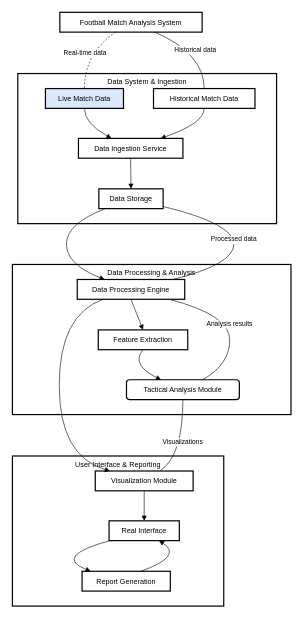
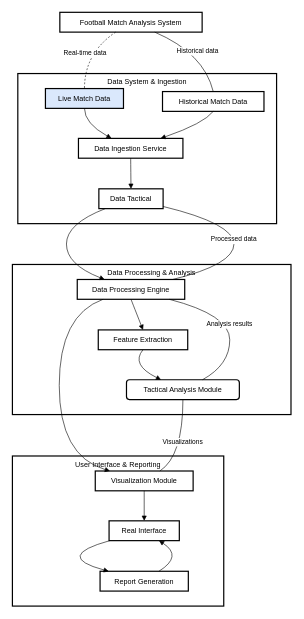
  <mxCell id="0" />
  <mxCell id="1" parent="0" />
  <mxCell id="2" value="User Interface &amp; Reporting" style="whiteSpace=wrap;strokeWidth=2;verticalAlign=top;" vertex="1" parent="1"><mxGeometry y="759" width="352" height="250" as="geometry" x="20" /></mxCell>
  <mxCell id="3" value="Visualization Module" style="whiteSpace=wrap;strokeWidth=2;" vertex="1" parent="1"><mxGeometry x="158" y="784" width="163" height="33" as="geometry" /></mxCell>
  <mxCell id="4" value="Real Interface" style="whiteSpace=wrap;strokeWidth=2;" vertex="1" parent="1"><mxGeometry x="181" y="867" width="117" height="33" as="geometry" /></mxCell>
- <mxCell id="5" value="Report Generation" style="whiteSpace=wrap;strokeWidth=2;" vertex="1" parent="1"><mxGeometry x="136" y="951" width="147" height="33" as="geometry" /></mxCell>
+ <mxCell id="5" value="Report Generation" style="whiteSpace=wrap;strokeWidth=2;" vertex="1" parent="1"><mxGeometry x="166" y="951" width="147" height="33" as="geometry" /></mxCell>
  <mxCell id="6" value="Data Processing &amp; Analysis" style="whiteSpace=wrap;strokeWidth=2;verticalAlign=top;" vertex="1" parent="1"><mxGeometry y="440" width="464" height="250" as="geometry" x="20" /></mxCell>
  <mxCell id="7" value="Data Processing Engine" style="whiteSpace=wrap;strokeWidth=2;" vertex="1" parent="1"><mxGeometry x="128" y="465" width="179" height="33" as="geometry" /></mxCell>
  <mxCell id="8" value="Feature Extraction" style="whiteSpace=wrap;strokeWidth=2;" vertex="1" parent="1"><mxGeometry x="163" y="549" width="149" height="33" as="geometry" /></mxCell>
  <mxCell id="9" value="Tactical Analysis Module" style="whiteSpace=wrap;strokeWidth=2;rounded=1;" vertex="1" parent="1"><mxGeometry x="210" y="632" width="188" height="33" as="geometry" /></mxCell>
  <mxCell id="10" value="Data System &amp; Ingestion" style="whiteSpace=wrap;strokeWidth=2;verticalAlign=top;" vertex="1" parent="1"><mxGeometry x="29" y="122" width="431" height="250" as="geometry" /></mxCell>
  <mxCell id="11" value="Data Ingestion Service" style="whiteSpace=wrap;strokeWidth=2;" vertex="1" parent="1"><mxGeometry x="130" y="230" width="174" height="33" as="geometry" /></mxCell>
  <mxCell id="12" value="Live Match Data" style="whiteSpace=wrap;strokeWidth=2;fillColor=#dae8fc;" vertex="1" parent="1"><mxGeometry x="75" y="147" width="130" height="33" as="geometry" /></mxCell>
- <mxCell id="13" value="Historical Match Data" style="whiteSpace=wrap;strokeWidth=2;" vertex="1" parent="1"><mxGeometry x="255" y="147" width="169" height="33" as="geometry" /></mxCell>
- <mxCell id="14" value="Data Storage" style="whiteSpace=wrap;strokeWidth=2;" vertex="1" parent="1"><mxGeometry x="164" y="314" width="107" height="33" as="geometry" /></mxCell>
+ <mxCell id="13" value="Historical Match Data" style="whiteSpace=wrap;strokeWidth=2;" vertex="1" parent="1"><mxGeometry x="270" y="152" width="169" height="33" as="geometry" /></mxCell>
+ <mxCell id="14" value="Data Tactical" style="whiteSpace=wrap;strokeWidth=2;" vertex="1" parent="1"><mxGeometry x="164" y="314" width="107" height="33" as="geometry" /></mxCell>
  <mxCell id="15" value="Football Match Analysis System" style="whiteSpace=wrap;strokeWidth=2;" vertex="1" parent="1"><mxGeometry x="99" width="237" height="33" as="geometry" y="20" /></mxCell>
  <mxCell id="16" value="" style="curved=1;startArrow=none;endArrow=block;exitX=0.5;exitY=1.01;entryX=0.32;entryY=0.01;" edge="1" parent="1" source="12" target="11"><mxGeometry relative="1" as="geometry"><Array as="points"><mxPoint x="140" y="205" /></Array></mxGeometry></mxCell>
  <mxCell id="17" value="" style="curved=1;startArrow=none;endArrow=block;exitX=0.5;exitY=1.01;entryX=0.78;entryY=0.01;" edge="1" parent="1" source="13" target="11"><mxGeometry relative="1" as="geometry"><Array as="points"><mxPoint x="339" y="205" /></Array></mxGeometry></mxCell>
  <mxCell id="18" value="" style="curved=1;startArrow=none;endArrow=block;exitX=0.5;exitY=1.02;entryX=0.5;entryY=-0.01;" edge="1" parent="1" source="11" target="14"><mxGeometry relative="1" as="geometry"><Array as="points" /></mxGeometry></mxCell>
  <mxCell id="19" value="" style="curved=1;startArrow=none;endArrow=block;exitX=0.1;exitY=1;entryX=0.26;entryY=0.01;" edge="1" parent="1" source="14" target="7"><mxGeometry relative="1" as="geometry"><Array as="points"><mxPoint x="110" y="372" /><mxPoint x="110" y="440" /></Array></mxGeometry></mxCell>
  <mxCell id="20" value="" style="curved=1;startArrow=none;endArrow=block;exitX=0.5;exitY=1.02;entryX=0.5;entryY=-0.01;" edge="1" parent="1" source="7" target="8"><mxGeometry relative="1" as="geometry"><Array as="points" /></mxGeometry></mxCell>
  <mxCell id="21" value="" style="curved=1;startArrow=none;endArrow=block;exitX=0.5;exitY=1.01;entryX=0.31;entryY=0.01;" edge="1" parent="1" source="8" target="9"><mxGeometry relative="1" as="geometry"><Array as="points"><mxPoint x="217" y="607" /></Array></mxGeometry></mxCell>
  <mxCell id="22" value="" style="curved=1;startArrow=none;endArrow=block;exitX=0.23;exitY=1.02;entryX=0.15;entryY=0;" edge="1" parent="1" source="7" target="3"><mxGeometry relative="1" as="geometry"><Array as="points"><mxPoint x="98" y="524" /><mxPoint x="98" y="759" /></Array></mxGeometry></mxCell>
  <mxCell id="23" value="" style="curved=1;startArrow=none;endArrow=block;exitX=0.5;exitY=1.01;entryX=0.5;entryY=0.01;" edge="1" parent="1" source="3" target="4"><mxGeometry relative="1" as="geometry"><Array as="points" /></mxGeometry></mxCell>
  <mxCell id="24" value="" style="curved=1;startArrow=none;endArrow=block;exitX=0;exitY=1.01;entryX=0.09;entryY=-0.01;" edge="1" parent="1" source="4" target="5"><mxGeometry relative="1" as="geometry"><Array as="points"><mxPoint x="88" y="926" /></Array></mxGeometry></mxCell>
  <mxCell id="25" value="Real-time data" style="curved=1;startArrow=none;endArrow=none;exitX=0.39;exitY=1.01;entryX=0.5;entryY=-0.01;dashed=1;" edge="1" parent="1" source="15" target="12"><mxGeometry relative="1" as="geometry"><Array as="points"><mxPoint x="140" y="88" /></Array></mxGeometry></mxCell>
  <mxCell id="26" value="Historical data" style="curved=1;startArrow=none;endArrow=none;exitX=0.67;exitY=1.01;entryX=0.5;entryY=-0.01;" edge="1" parent="1" source="15" target="13"><mxGeometry relative="1" as="geometry"><Array as="points"><mxPoint x="339" y="88" /></Array></mxGeometry></mxCell>
  <mxCell id="27" value="Processed data" style="curved=1;startArrow=none;endArrow=none;exitX=1;exitY=0.89;entryX=0.88;entryY=0.01;" edge="1" parent="1" source="14" target="7"><mxGeometry relative="1" as="geometry"><Array as="points"><mxPoint x="389" y="372" /><mxPoint x="389" y="440" /></Array></mxGeometry></mxCell>
  <mxCell id="28" value="Analysis results" style="curved=1;startArrow=none;endArrow=none;exitX=0.87;exitY=1.02;entryX=0.67;entryY=0.01;" edge="1" parent="1" source="7" target="9"><mxGeometry relative="1" as="geometry"><Array as="points"><mxPoint x="382" y="524" /><mxPoint x="382" y="607" /></Array></mxGeometry></mxCell>
  <mxCell id="29" value="Visualizations" style="curved=1;startArrow=none;endArrow=none;exitX=0.5;exitY=1.02;entryX=0.66;entryY=0;" edge="1" parent="1" source="9" target="3"><mxGeometry relative="1" as="geometry"><Array as="points"><mxPoint x="304" y="759" /></Array></mxGeometry></mxCell>
  <mxCell id="30" value="" style="curved=1;startArrow=none;endArrow=block;exitX=0.67;exitY=-0.01;entryX=0.72;entryY=1.02;" edge="1" parent="1" source="5" target="4"><mxGeometry relative="1" as="geometry"><Array as="points"><mxPoint x="304" y="926" /></Array></mxGeometry></mxCell>
